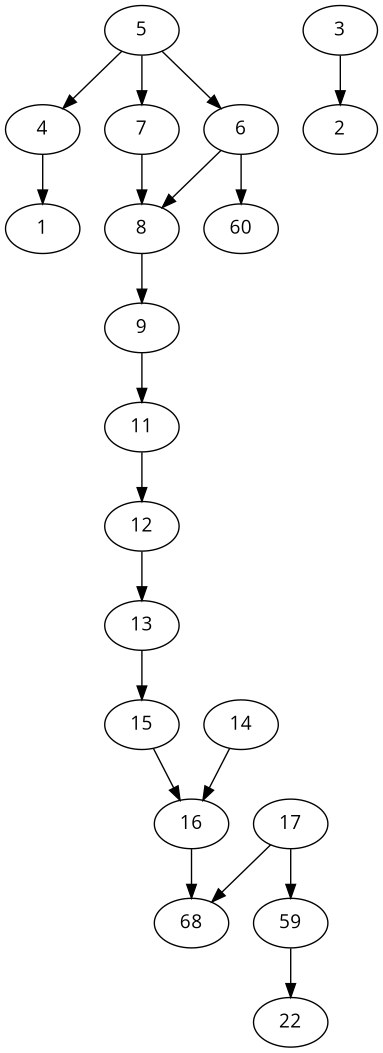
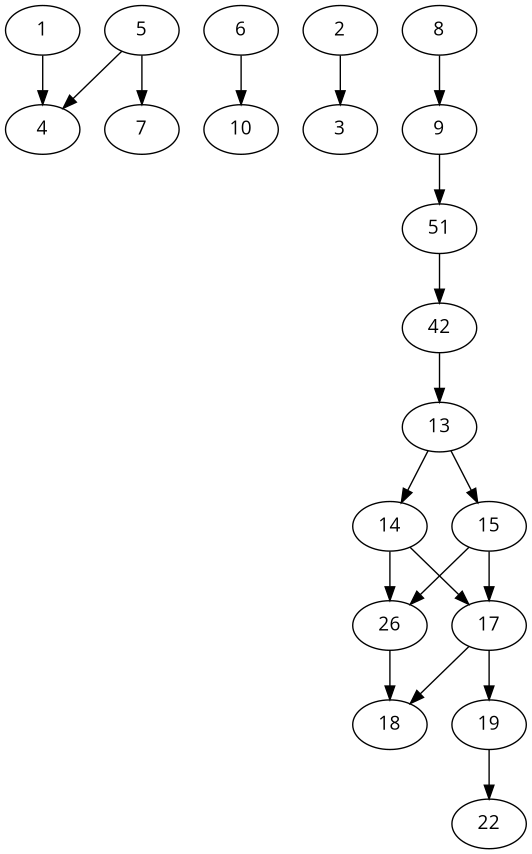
  digraph {
    fontname="Open Sans"
    node [alpha=0.02 fontname="Open Sans"]
    edge [fontname="Open Sans"]
    1 [alpha=0.05 expect_size=51170304]
    4 [alpha=0.06 expect_size=31111168]
    5 [alpha=0.05 expect_size=25561088]
    6 [alpha=0.15 expect_size=33688576]
    7 [alpha=0.01 expect_size=25881600]
    2 [alpha=0.18 expect_size=29680640]
    3 [alpha=0.11 expect_size=29217792]
    8 [alpha=0.18 expect_size=10673152]
-   10 [alpha=0.01 expect_size=17110016 label=60]
+   10 [alpha=0.01 expect_size=17110016]
    9 [expect_size=20206592]
-   11 [alpha=0.18 expect_size=32724992]
-   12 [alpha=0.17 expect_size=43940864]
+   11 [alpha=0.18 expect_size=32724992 label=51]
+   12 [alpha=0.17 expect_size=43940864 label=42]
    13 [expect_size=38878208]
    14 [alpha=0.13 expect_size=18416640]
    15 [alpha=0.10 expect_size=33285120]
-   16 [alpha=0.04 expect_size=45686784]
+   16 [alpha=0.04 expect_size=45686784 label=26]
    17 [alpha=0.10 expect_size=33052672]
-   18 [expect_size=34938880 label=68]
-   19 [alpha=0.15 expect_size=29833216 label=59]
+   18 [expect_size=34938880]
+   19 [alpha=0.15 expect_size=29833216]
    n20 [expect_size=33875968 label=22]
-   4 -> 1
+   1 -> 4
    5 -> 4
-   5 -> 6
    5 -> 7
-   6 -> 8
    6 -> 10
-   7 -> 8
-   3 -> 2
+   2 -> 3
    8 -> 9
    9 -> 11
    11 -> 12
    12 -> 13
+   13 -> 14
    13 -> 15
    14 -> 16
+   14 -> 17
    15 -> 16
+   15 -> 17
    16 -> 18
    17 -> 18
    17 -> 19
    19 -> n20
  }
